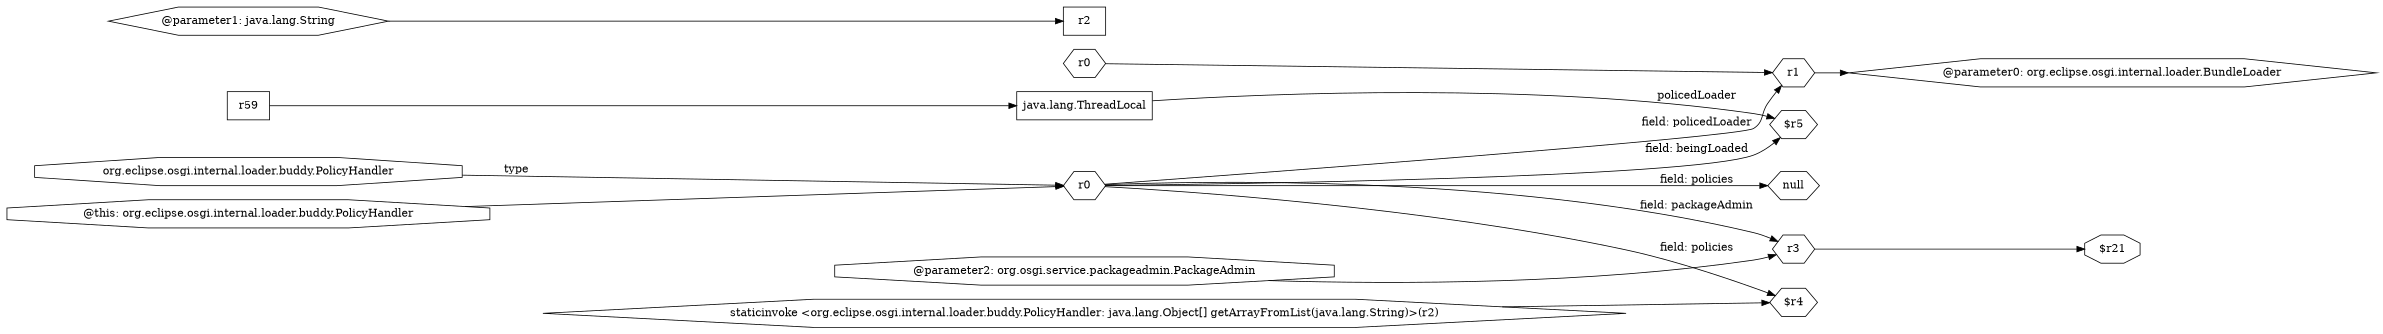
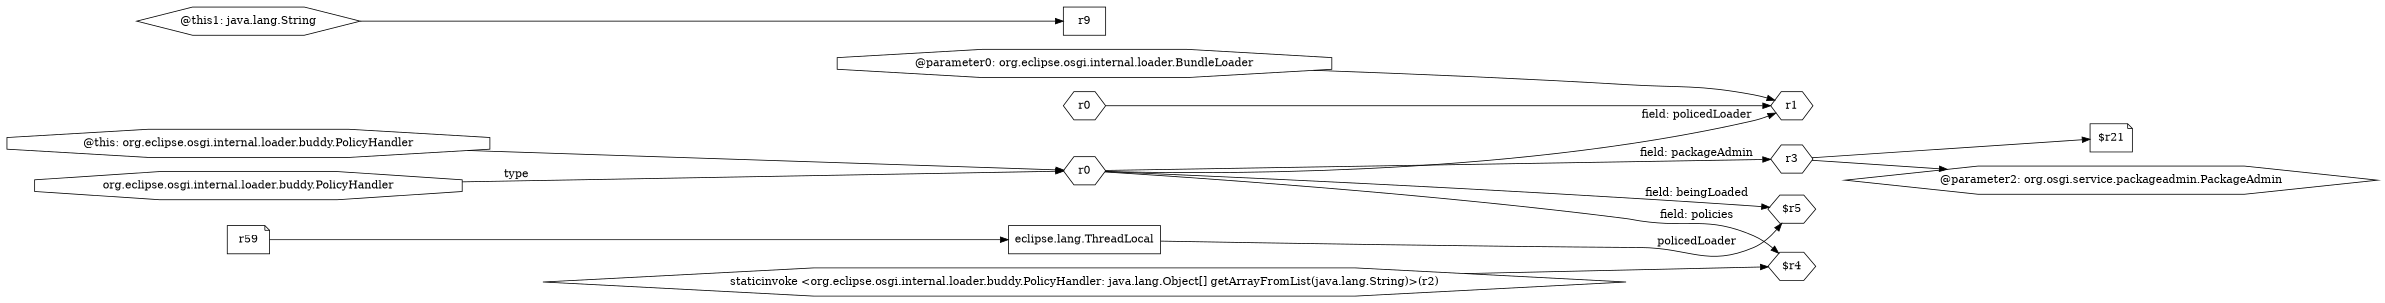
  digraph {
    rankdir=LR
    node [shape=hexagon]
    n1 [label=r0]
    n2 [label=r1]
-   n3 [label="java.lang.ThreadLocal" shape=box]
+   n3 [label="eclipse.lang.ThreadLocal" shape=box]
    n4 [label="$r5"]
    n5 [label=r0]
    n6 [label=r3]
    n7 [label="$r4"]
-   n8 [label=null]
-   n9 [label="$r21" shape=octagon]
+   n9 [label="$r21" shape=note]
    n10 [label="org.eclipse.osgi.internal.loader.buddy.PolicyHandler" shape=octagon]
    n11 [label="staticinvoke <org.eclipse.osgi.internal.loader.buddy.PolicyHandler: java.lang.Object[] getArrayFromList(java.lang.String)>(r2)"]
    n12 [label="@this: org.eclipse.osgi.internal.loader.buddy.PolicyHandler" shape=octagon]
-   n13 [label="@parameter1: java.lang.String"]
-   n14 [label=r2 shape=box]
-   n15 [label=r59 shape=box]
-   n16 [label="@parameter0: org.eclipse.osgi.internal.loader.BundleLoader"]
-   n17 [label="@parameter2: org.osgi.service.packageadmin.PackageAdmin" shape=octagon]
+   n13 [label="@this1: java.lang.String"]
+   n14 [label=r9 shape=box]
+   n15 [label=r59 shape=note]
+   n16 [label="@parameter0: org.eclipse.osgi.internal.loader.BundleLoader" shape=octagon]
+   n17 [label="@parameter2: org.osgi.service.packageadmin.PackageAdmin"]
    n1 -> n2
    n3 -> n4 [label=policedLoader]
    n5 -> n2 [label="field: policedLoader"]
    n5 -> n4 [label="field: beingLoaded"]
    n5 -> n6 [label="field: packageAdmin"]
    n5 -> n7 [label="field: policies"]
-   n5 -> n8 [label="field: policies"]
    n6 -> n9
    n10 -> n5 [label=type]
    n11 -> n7
    n12 -> n5
    n13 -> n14
    n15 -> n3
-   n2 -> n16
-   n17 -> n6
+   n16 -> n2
+   n6 -> n17
  }
